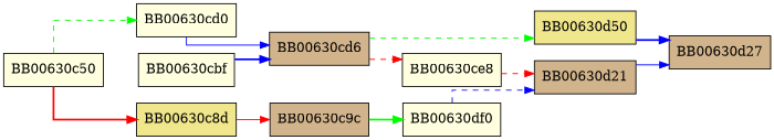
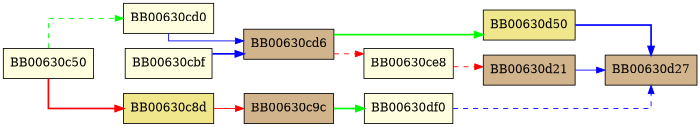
  digraph {
    rankdir=LR
    splines=ortho
    node [fillcolor=lightyellow shape=box style=filled]
    edge [color=blue style=bold]
    BB00630c50
    BB00630cd0
    BB00630c8d [fillcolor=khaki]
    BB00630cd6 [fillcolor=tan]
    BB00630c9c [fillcolor=tan]
    BB00630d50 [fillcolor=khaki]
    BB00630ce8
    BB00630df0
    BB00630d27 [fillcolor=tan]
    BB00630cbf
    BB00630d21 [fillcolor=tan]
    BB00630c50 -> BB00630cd0 [color=green style=dashed]
    BB00630c50 -> BB00630c8d [color=red]
    BB00630cd0 -> BB00630cd6 [style=solid]
    BB00630c8d -> BB00630c9c [color=red style=solid]
-   BB00630cd6 -> BB00630d50 [color=green style=dashed]
+   BB00630cd6 -> BB00630d50 [color=green]
    BB00630cd6 -> BB00630ce8 [color=red style=dashed]
    BB00630c9c -> BB00630df0 [color=green]
    BB00630d50 -> BB00630d27
    BB00630ce8 -> BB00630d21 [color=red style=dashed]
-   BB00630df0 -> BB00630d21 [style=dashed]
+   BB00630df0 -> BB00630d27 [style=dashed]
    BB00630cbf -> BB00630cd6
    BB00630d21 -> BB00630d27 [style=solid]
  }
